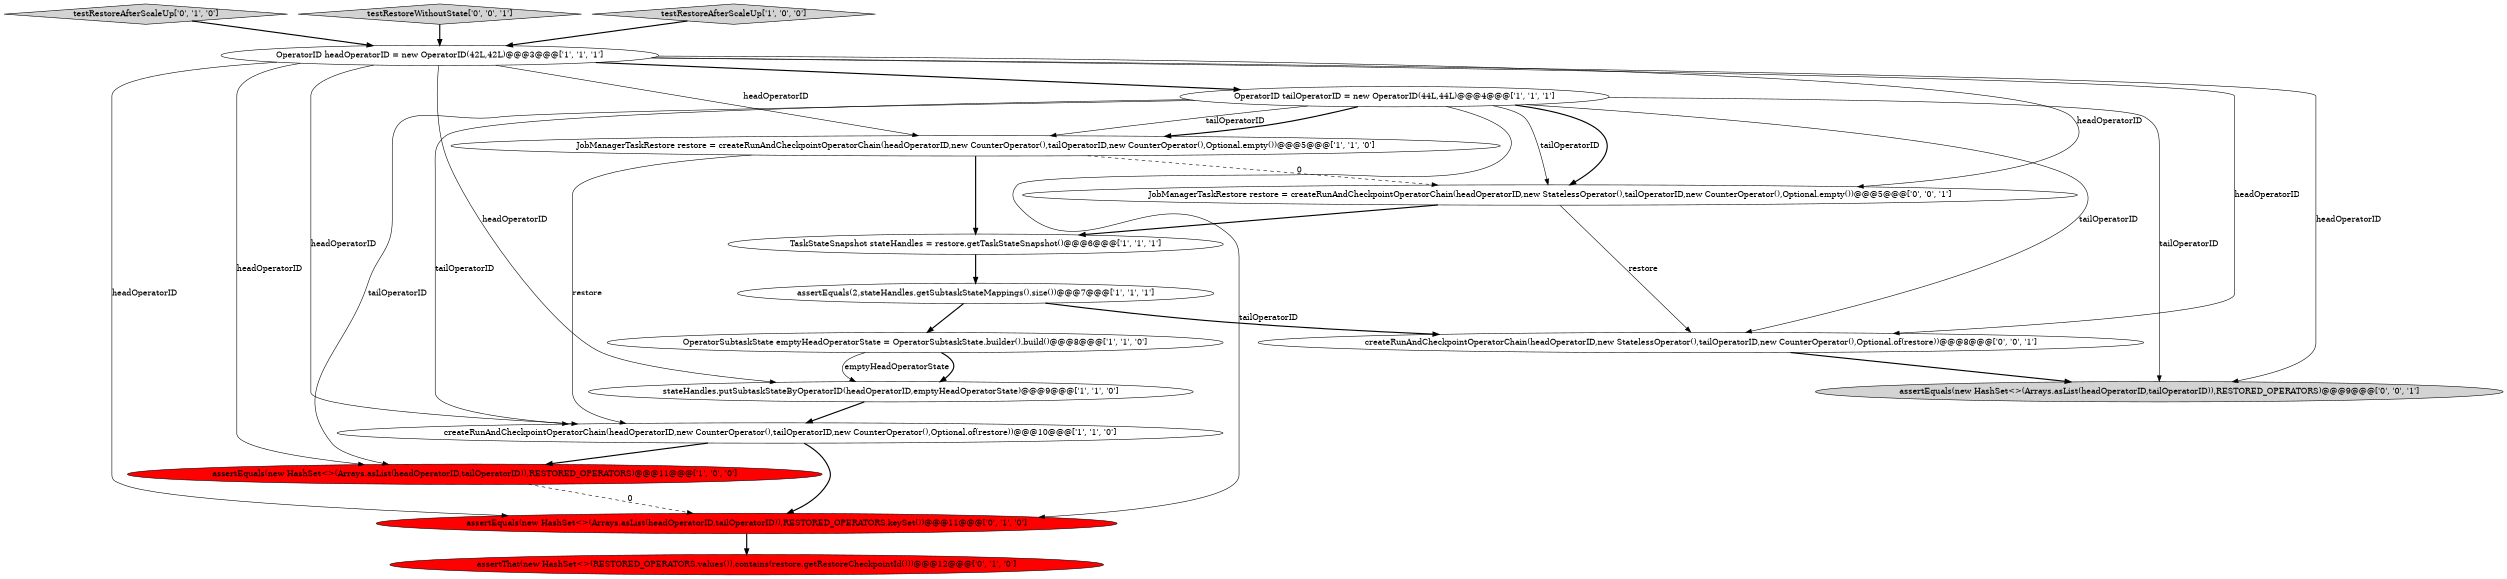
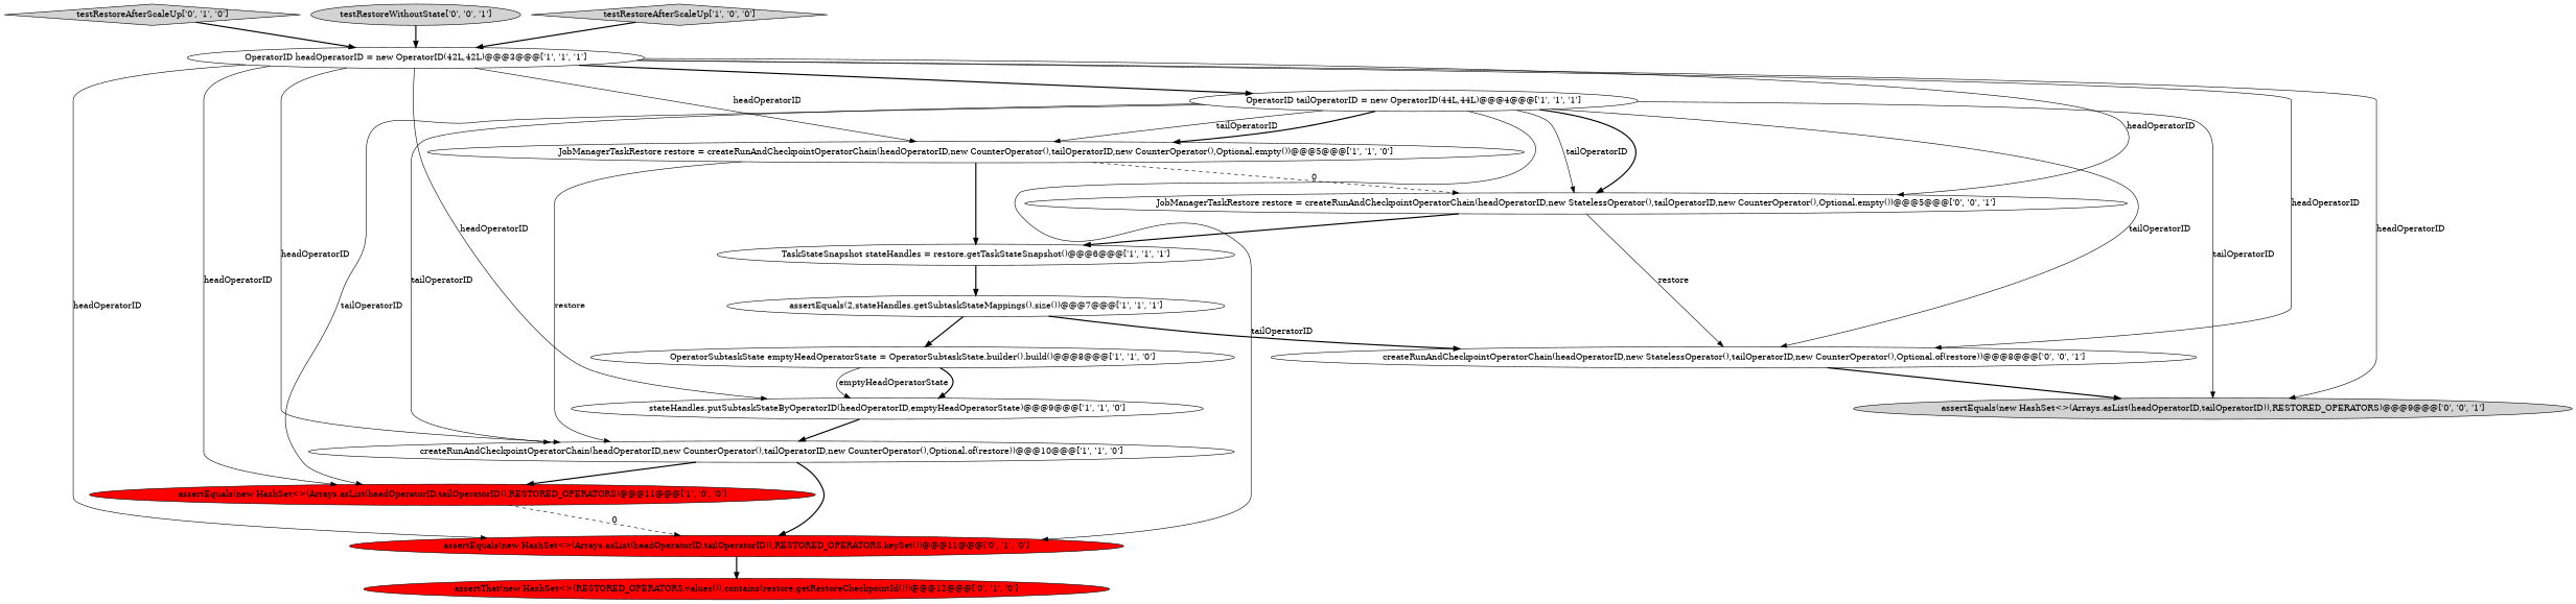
  digraph {
    node [fillcolor=white shape=ellipse style=filled]
    edge [style=solid]
    n1 [label="stateHandles.putSubtaskStateByOperatorID(headOperatorID,emptyHeadOperatorState)@@@9@@@['1', '1', '0']"]
    n2 [label="createRunAndCheckpointOperatorChain(headOperatorID,new CounterOperator(),tailOperatorID,new CounterOperator(),Optional.of(restore))@@@10@@@['1', '1', '0']"]
    n3 [fillcolor=red label="assertEquals(new HashSet<>(Arrays.asList(headOperatorID,tailOperatorID)),RESTORED_OPERATORS)@@@11@@@['1', '0', '0']"]
    n4 [fillcolor=red label="assertEquals(new HashSet<>(Arrays.asList(headOperatorID,tailOperatorID)),RESTORED_OPERATORS.keySet())@@@11@@@['0', '1', '0']"]
    n5 [fillcolor=lightgray label="testRestoreAfterScaleUp['0', '1', '0']" shape=diamond]
    n6 [label="OperatorID headOperatorID = new OperatorID(42L,42L)@@@3@@@['1', '1', '1']"]
-   n7 [fillcolor=lightgray label="testRestoreWithoutState['0', '0', '1']" shape=diamond]
+   n7 [fillcolor=lightgray label="testRestoreWithoutState['0', '0', '1']"]
    n8 [fillcolor=red label="assertThat(new HashSet<>(RESTORED_OPERATORS.values()),contains(restore.getRestoreCheckpointId()))@@@12@@@['0', '1', '0']"]
    n9 [label="TaskStateSnapshot stateHandles = restore.getTaskStateSnapshot()@@@6@@@['1', '1', '1']"]
    n10 [label="assertEquals(2,stateHandles.getSubtaskStateMappings().size())@@@7@@@['1', '1', '1']"]
    n11 [fillcolor=lightgray label="testRestoreAfterScaleUp['1', '0', '0']" shape=diamond]
    n12 [label="OperatorID tailOperatorID = new OperatorID(44L,44L)@@@4@@@['1', '1', '1']"]
    n13 [label="createRunAndCheckpointOperatorChain(headOperatorID,new StatelessOperator(),tailOperatorID,new CounterOperator(),Optional.of(restore))@@@8@@@['0', '0', '1']"]
    n14 [fillcolor=lightgray label="assertEquals(new HashSet<>(Arrays.asList(headOperatorID,tailOperatorID)),RESTORED_OPERATORS)@@@9@@@['0', '0', '1']"]
    n15 [label="JobManagerTaskRestore restore = createRunAndCheckpointOperatorChain(headOperatorID,new CounterOperator(),tailOperatorID,new CounterOperator(),Optional.empty())@@@5@@@['1', '1', '0']"]
    n16 [label="JobManagerTaskRestore restore = createRunAndCheckpointOperatorChain(headOperatorID,new StatelessOperator(),tailOperatorID,new CounterOperator(),Optional.empty())@@@5@@@['0', '0', '1']"]
    n17 [label="OperatorSubtaskState emptyHeadOperatorState = OperatorSubtaskState.builder().build()@@@8@@@['1', '1', '0']"]
    n1 -> n2 [style=bold]
    n2 -> n3 [style=bold]
    n2 -> n4 [style=bold]
    n3 -> n4 [label=0 style=dashed]
    n4 -> n8 [style=bold]
    n5 -> n6 [style=bold]
    n6 -> n1 [label=headOperatorID]
    n6 -> n2 [label=headOperatorID]
    n6 -> n3 [label=headOperatorID]
    n6 -> n4 [label=headOperatorID]
    n6 -> n12 [style=bold]
    n6 -> n13 [label=headOperatorID]
    n6 -> n14 [label=headOperatorID]
    n6 -> n15 [label=headOperatorID]
    n6 -> n16 [label=headOperatorID]
    n7 -> n6 [style=bold]
    n9 -> n10 [style=bold]
    n10 -> n13 [style=bold]
    n10 -> n17 [style=bold]
    n11 -> n6 [style=bold]
    n12 -> n2 [label=tailOperatorID]
    n12 -> n3 [label=tailOperatorID]
    n12 -> n4 [label=tailOperatorID]
    n12 -> n13 [label=tailOperatorID]
    n12 -> n14 [label=tailOperatorID]
    n12 -> n15 [label=tailOperatorID]
    n12 -> n15 [style=bold]
    n12 -> n16 [style=bold]
    n12 -> n16 [label=tailOperatorID]
    n13 -> n14 [style=bold]
    n15 -> n2 [label=restore]
    n15 -> n9 [style=bold]
    n15 -> n16 [label=0 style=dashed]
    n16 -> n9 [style=bold]
    n16 -> n13 [label=restore]
    n17 -> n1 [style=bold]
    n17 -> n1 [label=emptyHeadOperatorState]
  }
